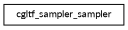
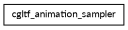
  digraph {
    rankdir=LR
    fontname=Lato
-   n1 [color=black fillcolor=white fontname=Lato fontsize=10 height=0.2 label=cgltf_sampler_sampler shape=record style=filled width=0.4]
+   n1 [color=black fillcolor=white fontname=Lato fontsize=10 height=0.2 label=cgltf_animation_sampler shape=record style=filled width=0.4]
  }
